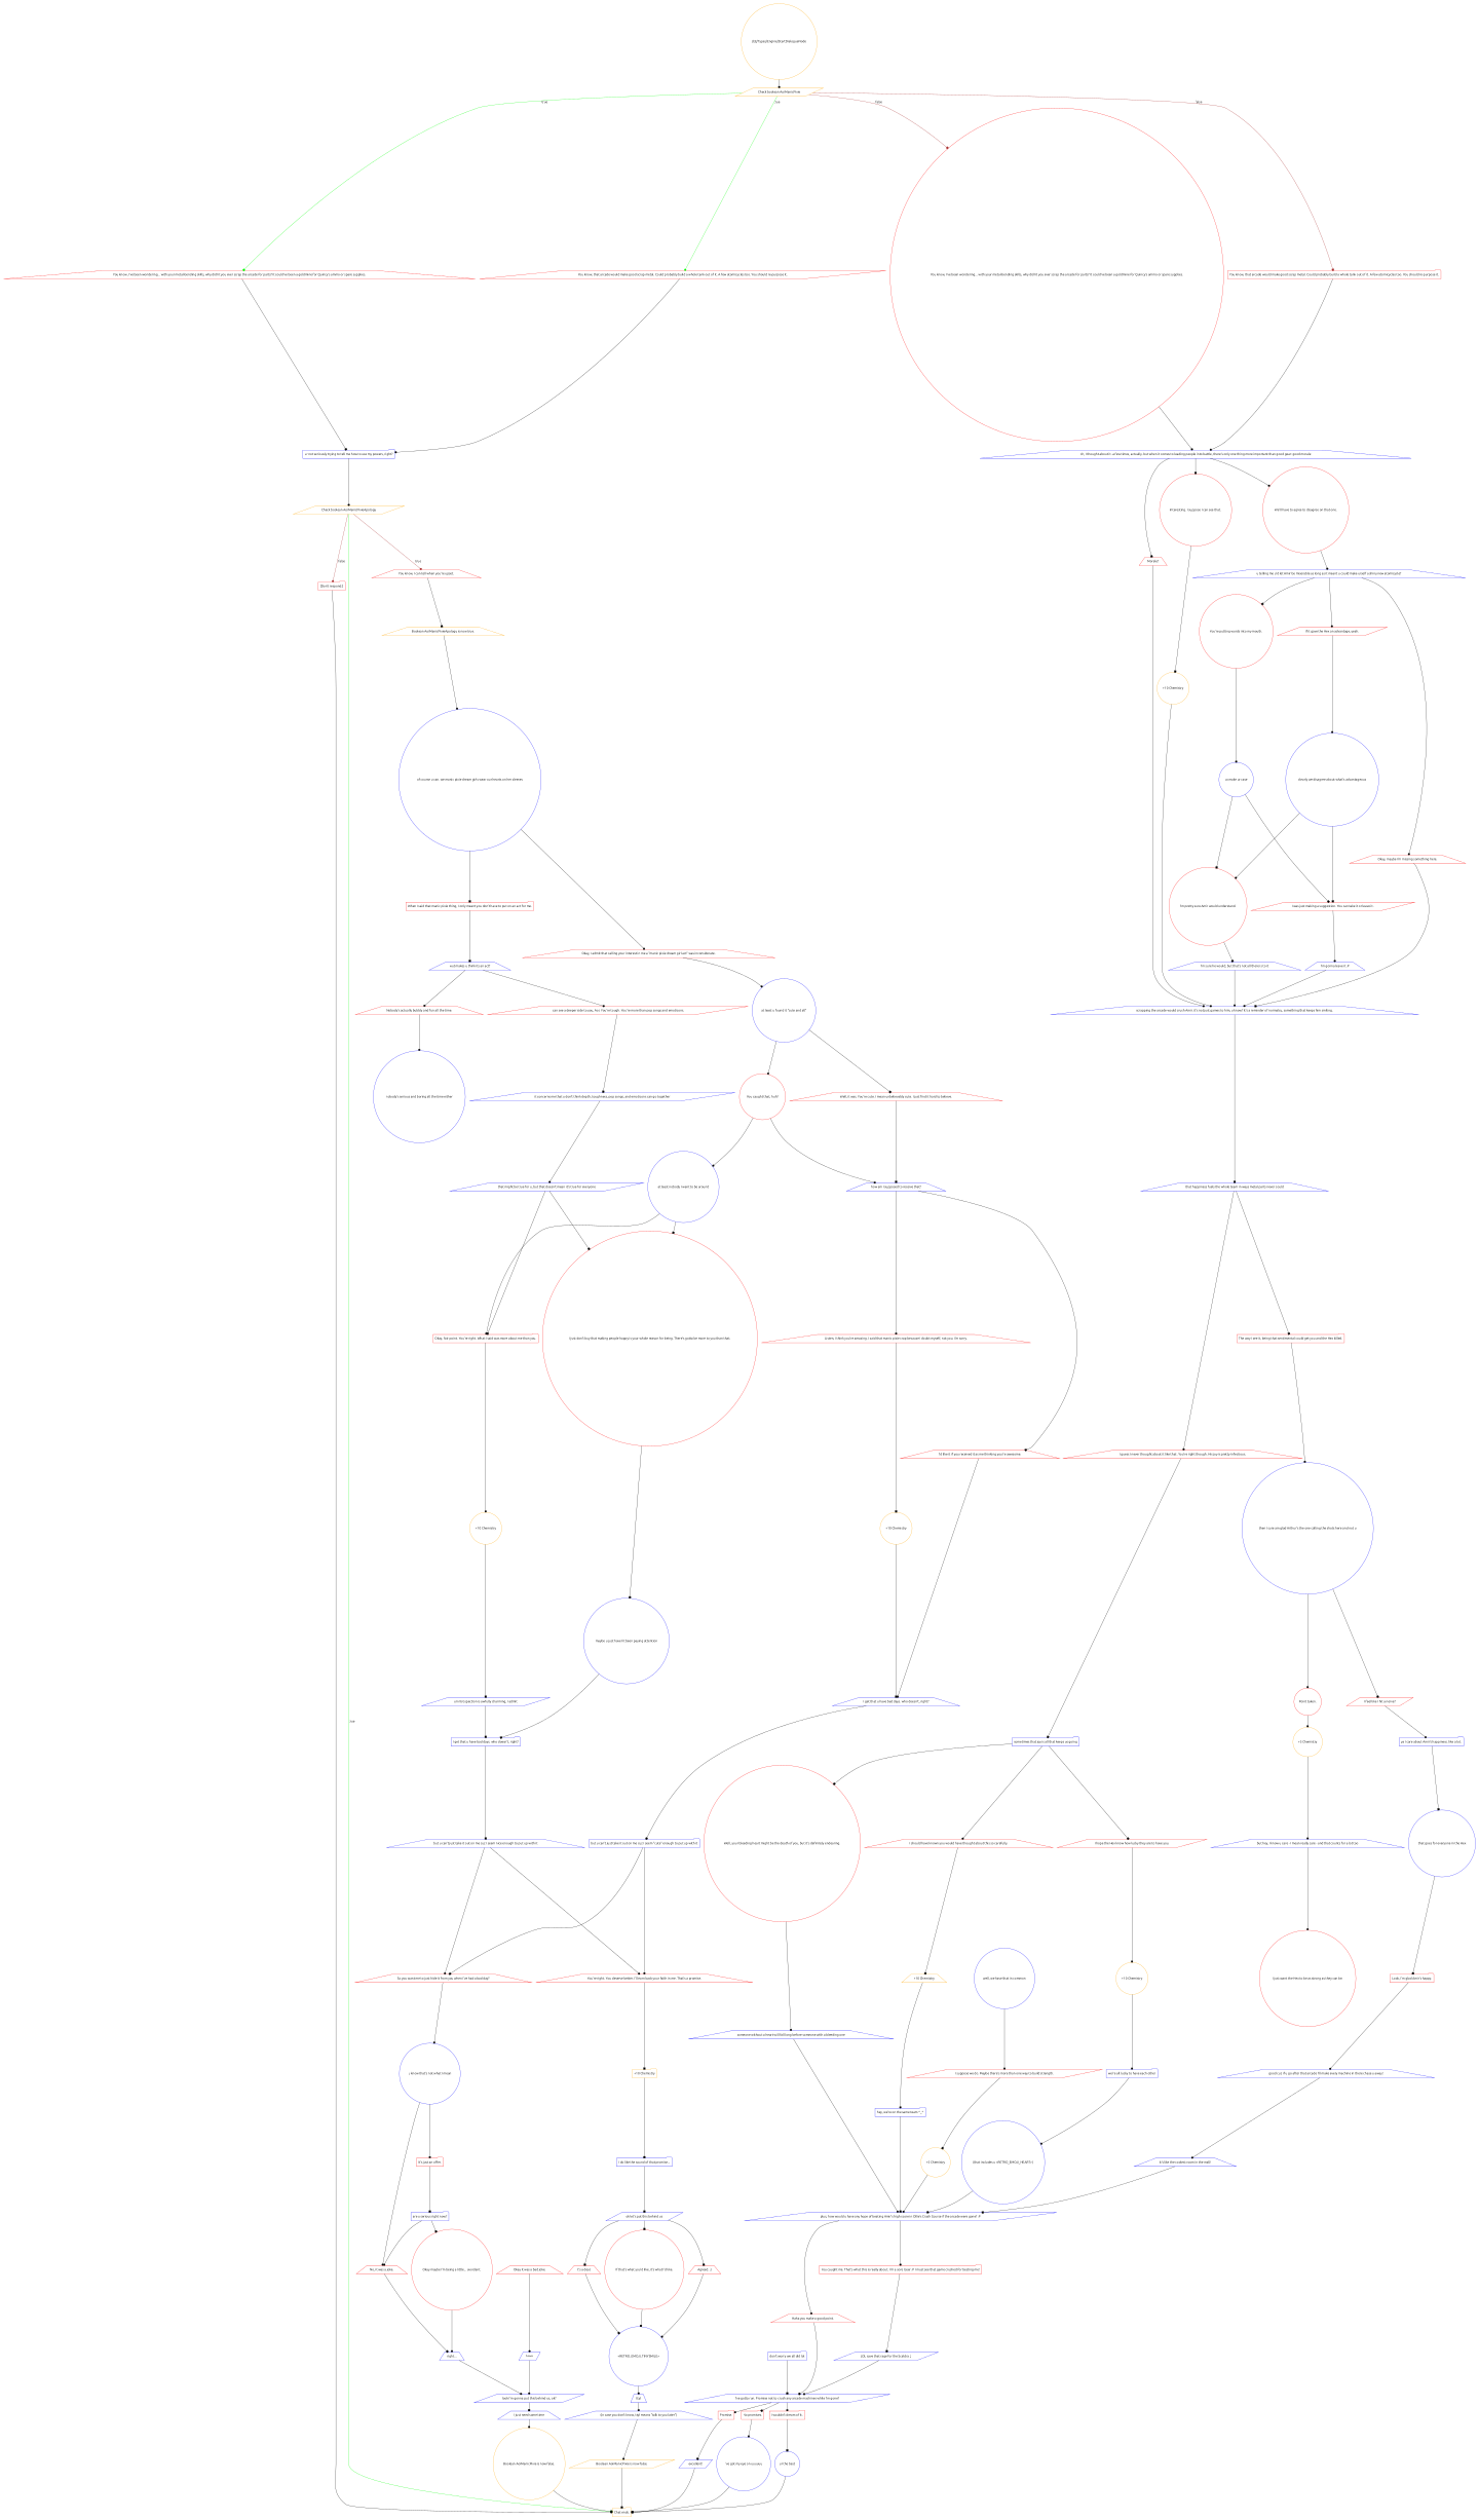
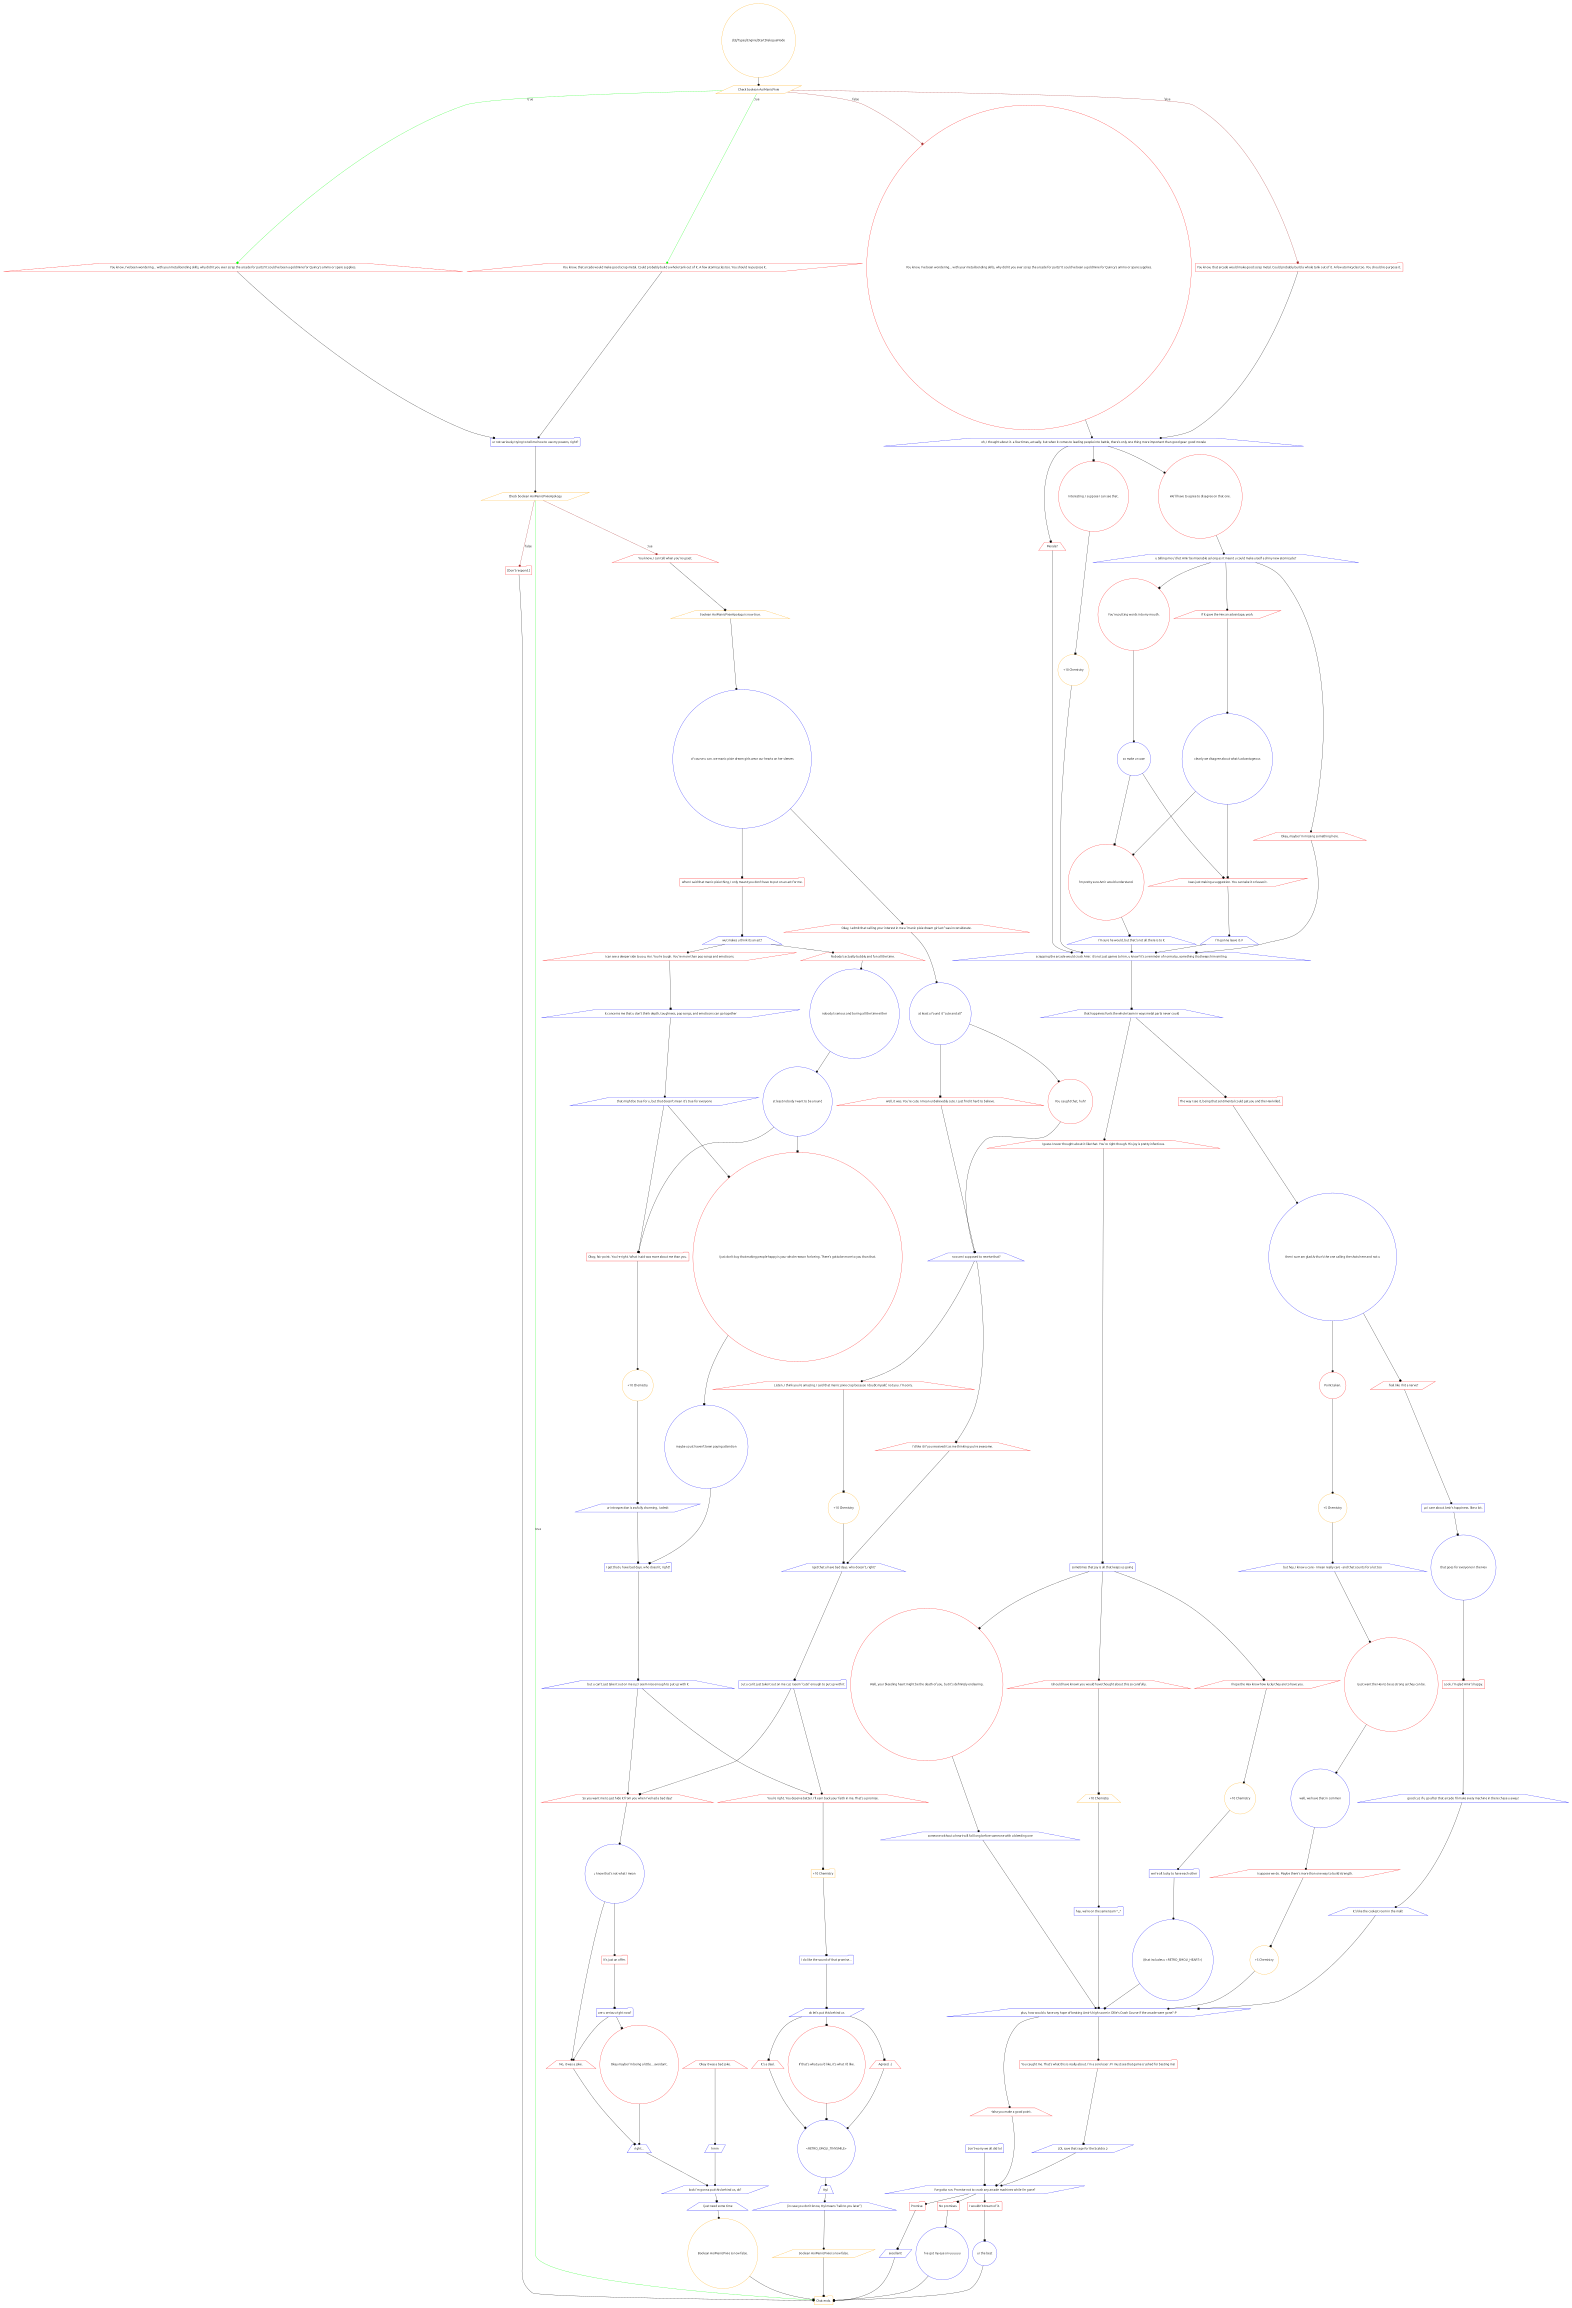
  digraph {
    fontname=Ubuntu
    node [color=blue fontname=Ubuntu shape=trapezium]
    edge [arrowhead=dot fontname=Ubuntu]
    n1 [color=orange label="/EE/Types/Engine/StartDialogueNode" shape=circle]
    n2 [color=orange label="Check boolean AoiManicPixie" shape=parallelogram]
    n3 [color=red label="You know, I’ve been wondering... with your metal-bending skills, why didn’t you ever scrap the arcade for parts? It could’ve been a goldmine for Quincy’s ammo or spare supplies."]
    n4 [color=red label="You know, that arcade would make good scrap metal. Could probably build a whole tank out of it. A few atomicycles too. You should re-purpose it." shape=parallelogram]
    n5 [color=red label="You know, I’ve been wondering... with your metal-bending skills, why didn’t you ever scrap the arcade for parts? It could’ve been a goldmine for Quincy’s ammo or spare supplies." shape=circle]
    n6 [color=red label="You know, that arcade would make good scrap metal. Could probably build a whole tank out of it. A few atomicycles too. You should re-purpose it." shape=folder]
    n7 [label="ur not seriously trying to tell me how to use my powers, right?" shape=folder]
    n8 [label="oh, I thought about it. a few times, actually. but when it comes to leading people into battle, there’s only one thing more important than good gear: good morale"]
    n9 [color=orange label="Check boolean AoiManicPixieApology" shape=parallelogram]
    n10 [color=red label="Morale?"]
    n11 [color=red label="Interesting. I suppose I can see that." shape=circle]
    n12 [color=red label="We'll have to agree to disagree on that one." shape=circle]
    "Chat ends." [color=orange shape=folder]
    n14 [color=red label="You know, I can tell when you're upset."]
    n15 [color=red label="[Don't respond.]" shape=folder]
    n16 [label="scrapping the arcade would crush Amir. it’s not just games to him, u know? it’s a reminder of normalcy, something that keeps him smiling."]
    n17 [color=orange label="+10 Chemistry" shape=circle]
    n18 [label="u telling me u'd let Amir be miserable as long as it meant u could make urself a shiny new atomicycle?"]
    n19 [color=orange label="Boolean AoiManicPixieApology is now true."]
    n20 [label="that happiness fuels the whole team in ways metal parts never could"]
    n21 [color=red label="If it gave the Hex an advantage, yeah." shape=parallelogram]
    n22 [color=red label="You're putting words into my mouth." shape=circle]
    n23 [color=red label="Okay, maybe I'm missing something here."]
    n24 [label="of course u can. we manic pixie dream girls wear our hearts on her sleeves" shape=circle]
    n25 [color=red label="I guess I never thought about it like that. You're right though. His joy is pretty infectious."]
    n26 [color=red label="The way I see it, being that sentimental could get you and the Hex killed." shape=folder]
    n27 [label="clearly we disagree about what's advantageous" shape=circle]
    n28 [label="so make ur case" shape=circle]
    n29 [color=red label="Okay, I admit that calling your interest in me a \"manic pixie dream girl act\" was inconsiderate."]
    n30 [color=red label="When I said that manic pixie thing, I only meant you don't have to put on an act for me." shape=folder]
    n31 [label="sometimes that joy is all that keeps us going" shape=folder]
    n32 [label="then I sure am glad Arthur's the one calling the shots here and not u" shape=circle]
    n33 [color=red label="I was just making a suggestion. You can take it or leave it." shape=parallelogram]
    n34 [color=red label="I'm pretty sure Amir would understand." shape=circle]
    n35 [label="at least u found it \"cute and all\"" shape=circle]
    n36 [label="wut makes u think its an act?"]
    n37 [color=red label="I should have known you would have thought about this so carefully."]
    n38 [color=red label="I hope the Hex know how lucky they are to have you." shape=parallelogram]
    n39 [color=red label="Well, your bleeding heart might be the death of you, but it's definitely endearing." shape=circle]
    n40 [color=red label="Point taken." shape=circle]
    n41 [color=red label="I feel like I hit a nerve?" shape=parallelogram]
    n42 [label="I'm gonna leave it :P"]
    n43 [label="I'm sure he would, but that's not all there is to it"]
    n44 [color=red label="Well, it was. You're cute. I mean unbelievably cute. I just find it hard to believe."]
    n45 [color=red label="You caught that, huh?" shape=circle]
    n46 [color=red label="Nobody's actually bubbly and fun all the time."]
    n47 [color=red label="I can see a deeper side to you, Aoi. You're tough. You're more than pop songs and emoticons." shape=parallelogram]
    n48 [color=orange label="+10 Chemistry"]
    n49 [color=orange label="+10 Chemistry" shape=circle]
    n50 [label="someone without a heart will fall long before someone with a bleeding one"]
    n51 [color=orange label="+5 Chemistry" shape=circle]
    n52 [label="ya I care about Amir's happiness. like a lot." shape=folder]
    n53 [label="how am I supposed to receive that?"]
    n54 [label="nobody's serious and boring all the time either" shape=circle]
    n55 [label="it concerns me that u don't think depth, toughness, pop songs, and emoticons can go together" shape=parallelogram]
    n56 [label="hey, we're on the same team ^_^" shape=folder]
    n57 [label="we're all lucky to have each other" shape=folder]
    n58 [label="plus, how would u have any hope of beating Amir's high score in Ollie’s Crash Course if the arcade were gone? :P" shape=parallelogram]
    n59 [label="but hey, I know u care - I mean really care - and that counts for a lot too"]
    n60 [label="that goes for everyone in the Hex" shape=circle]
    n61 [color=red label="Listen, I think you're amazing. I said that manic pixie crap because I doubt myself, not you. I'm sorry."]
    n62 [color=red label="I'd like it if you received it as me thinking you're awesome."]
    n63 [label="at least nobody I want to be around" shape=circle]
    n64 [label="that might be true for u, but that doesn't mean it's true for everyone" shape=parallelogram]
    n65 [label="(that includes u <RETRO_EMOJI_HEART>)" shape=circle]
    n66 [color=red label="You caught me. That's what this is really about. I'm a sore loser :P I must see that game crushed for besting me!" shape=folder]
    n67 [color=red label="Haha you make a good point."]
    n68 [color=red label="I just want the Hex to be as strong as they can be." shape=circle]
    n69 [color=red label="Look, I'm glad Amir's happy." shape=folder]
    n70 [color=orange label="+10 Chemistry" shape=circle]
    n71 [label="I get that u have bad days. who doesn't, right?"]
    n72 [color=red label="I just don't buy that making people happy is your whole reason for being. There's gotta be more to you than that." shape=circle]
    n73 [color=red label="Okay, fair point. You're right. What I said was more about me than you." shape=folder]
    n74 [label="LOL save that rage for the Scaldra ;)" shape=parallelogram]
    n75 [label="I've gotta run. Promise not to crush any arcade machines while I'm gone?" shape=parallelogram]
    n76 [label="well, we have that in common" shape=circle]
    n77 [label="good cuz if u go after that arcade I'll make every machine in there chase u away!"]
    n78 [label="but u can't just take it out on me cuz I seem \"cute\" enough to put up with it" shape=folder]
    n79 [label="maybe u just haven't been paying attention" shape=circle]
    n80 [color=orange label="+10 Chemistry" shape=circle]
    n81 [color=red label="Promise." shape=folder]
    n82 [color=red label="No promises." shape=folder]
    n83 [color=red label="I wouldn't dream of it." shape=folder]
    n84 [label="don't worry we all did lol" shape=folder]
    n85 [color=red label="I suppose we do. Maybe there’s more than one way to build strength." shape=parallelogram]
    n86 [label="it's like the coolest room in the mall!"]
    n87 [color=red label="You're right. You deserve better. I'll earn back your faith in me. That's a promise."]
    n88 [color=red label="So you want me to just hide it from you when I've had a bad day?"]
    n89 [label="I get that u have bad days. who doesn't, right?" shape=folder]
    n90 [label="ur introspection is awfully charming, I admit" shape=parallelogram]
    n91 [label="excellent!" shape=parallelogram]
    n92 [label="I've got my eye on uuuuuu" shape=circle]
    n93 [label="ur the best" shape=circle]
    n94 [color=orange label="+5 Chemistry" shape=circle]
    n95 [color=orange label="+10 Chemistry" shape=folder]
    n96 [label="u know that's not what I mean" shape=circle]
    n97 [label="but u can't just take it out on me cuz I seem nice enough to put up with it"]
    n98 [label="I do like the sound of that promise..." shape=folder]
    n99 [color=red label="It's just an offer." shape=folder]
    n100 [color=red label="No, it was a joke."]
    n101 [label="ok let's put this behind us" shape=parallelogram]
    n102 [label="are u serious right now?" shape=folder]
    n103 [color=red label="Okay it was a bad joke."]
    n104 [label=hmm shape=parallelogram]
    n105 [color=red label="It's a deal."]
    n106 [color=red label="Agreed. :)"]
    n107 [color=red label="If that's what you'd like, it's what I'd like." shape=circle]
    n108 [color=red label="Okay maybe I'm being a little... avoidant." shape=circle]
    n109 [label="look I'm gonna put this behind us, ok?" shape=parallelogram]
    n110 [label="<RETRO_EMOJI_TINYSMILE>" shape=circle]
    n111 [label="right..."]
    n112 [label="I just need some time"]
    n113 [label=ttyl]
    n114 [color=orange label="Boolean AoiManicPixie is now false." shape=circle]
    n115 [label="(in case you don't know, ttyl means \"talk to you later\")"]
    n116 [color=orange label="Boolean AoiManicPixie is now false." shape=parallelogram]
    n1 -> n2
    n2 -> n3 [arrowhead=box color=green label=true]
    n2 -> n4 [color=green label=true]
    n2 -> n5 [arrowhead=box color=brown label=false]
    n2 -> n6 [arrowhead=box color=brown label=false]
    n3 -> n7 [arrowhead=box]
    n4 -> n7
    n5 -> n8
    n6 -> n8
    n7 -> n9
    n8 -> n10 [arrowhead=box]
    n8 -> n11 [arrowhead=box]
    n8 -> n12
    n9 -> "Chat ends." [color=green label=true]
    n9 -> n14 [color=brown label=true]
    n9 -> n15 [color=brown label=false]
    n10 -> n16
    n11 -> n17 [arrowhead=box]
    n12 -> n18
    n14 -> n19 [arrowhead=box]
    n15 -> "Chat ends."
    n16 -> n20 [arrowhead=box]
    n17 -> n16
    n18 -> n21
    n18 -> n22 [arrowhead=box]
    n18 -> n23
    n19 -> n24
    n20 -> n25
    n20 -> n26 [arrowhead=box]
    n21 -> n27
    n22 -> n28
    n23 -> n16 [arrowhead=box]
    n24 -> n29
    n24 -> n30 [arrowhead=box]
    n25 -> n31 [arrowhead=box]
    n26 -> n32
    n27 -> n33 [arrowhead=box]
    n27 -> n34
    n28 -> n33 [arrowhead=box]
    n28 -> n34 [arrowhead=box]
    n29 -> n35
    n30 -> n36 [arrowhead=box]
    n31 -> n37
    n31 -> n38 [arrowhead=box]
    n31 -> n39 [arrowhead=box]
    n32 -> n40
    n32 -> n41 [arrowhead=box]
    n33 -> n42
    n34 -> n43 [arrowhead=box]
    n35 -> n44 [arrowhead=box]
    n35 -> n45
    n36 -> n46
    n36 -> n47
    n37 -> n48 [arrowhead=box]
    n38 -> n49
    n39 -> n50
    n40 -> n51
    n41 -> n52
    n42 -> n16
    n43 -> n16
    n44 -> n53 [arrowhead=box]
    n45 -> n53
    n46 -> n54
    n47 -> n55 [arrowhead=box]
    n48 -> n56
    n49 -> n57
    n50 -> n58
    n51 -> n59
    n52 -> n60 [arrowhead=box]
    n53 -> n61
    n53 -> n62 [arrowhead=box]
-   n45 -> n63
+   n54 -> n63
    n55 -> n64
    n56 -> n58 [arrowhead=box]
    n57 -> n65
    n58 -> n66
    n58 -> n67
    n59 -> n68
    n60 -> n69 [arrowhead=box]
    n61 -> n70 [arrowhead=box]
    n62 -> n71
    n63 -> n72 [arrowhead=box]
    n63 -> n73 [arrowhead=box]
    n64 -> n72 [arrowhead=box]
    n64 -> n73 [arrowhead=box]
    n65 -> n58 [arrowhead=box]
    n66 -> n74 [arrowhead=box]
    n67 -> n75 [arrowhead=box]
+   n68 -> n76
    n69 -> n77
    n70 -> n71 [arrowhead=box]
    n71 -> n78 [arrowhead=box]
    n72 -> n79 [arrowhead=box]
    n73 -> n80
    n74 -> n75
    n75 -> n81
    n75 -> n82 [arrowhead=box]
    n75 -> n83
    n76 -> n85
    n77 -> n86
    n78 -> n87
    n78 -> n88 [arrowhead=box]
    n79 -> n89 [arrowhead=box]
    n80 -> n90 [arrowhead=box]
    n81 -> n91 [arrowhead=box]
    n82 -> n92
    n83 -> n93 [arrowhead=box]
    n84 -> n75 [arrowhead=box]
    n85 -> n94 [arrowhead=box]
    n86 -> n58 [arrowhead=box]
    n87 -> n95 [arrowhead=box]
    n88 -> n96
    n89 -> n97 [arrowhead=box]
    n90 -> n89 [arrowhead=box]
    n91 -> "Chat ends." [arrowhead=box]
    n92 -> "Chat ends."
    n93 -> "Chat ends."
    n94 -> n58
    n95 -> n98 [arrowhead=box]
    n96 -> n99
    n96 -> n100
    n97 -> n87
    n97 -> n88
    n98 -> n101 [arrowhead=box]
    n99 -> n102 [arrowhead=box]
    n100 -> n111 [arrowhead=box]
    n101 -> n105 [arrowhead=box]
    n101 -> n106 [arrowhead=box]
    n101 -> n107 [arrowhead=box]
    n102 -> n100
    n102 -> n108 [arrowhead=box]
    n103 -> n104
    n104 -> n109
    n105 -> n110 [arrowhead=box]
    n106 -> n110
    n107 -> n110 [arrowhead=box]
    n108 -> n111
    n109 -> n112 [arrowhead=box]
    n110 -> n113
    n111 -> n109
    n112 -> n114
    n113 -> n115
    n114 -> "Chat ends." [arrowhead=box]
    n115 -> n116
    n116 -> "Chat ends." [arrowhead=box]
  }
